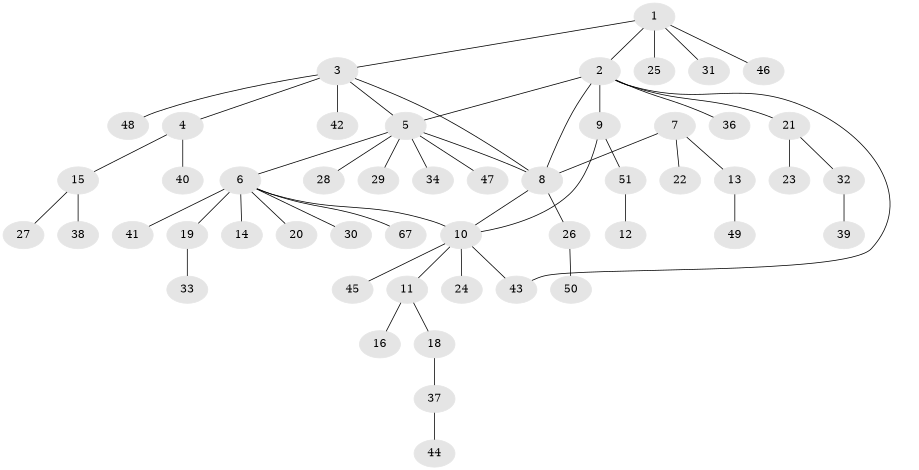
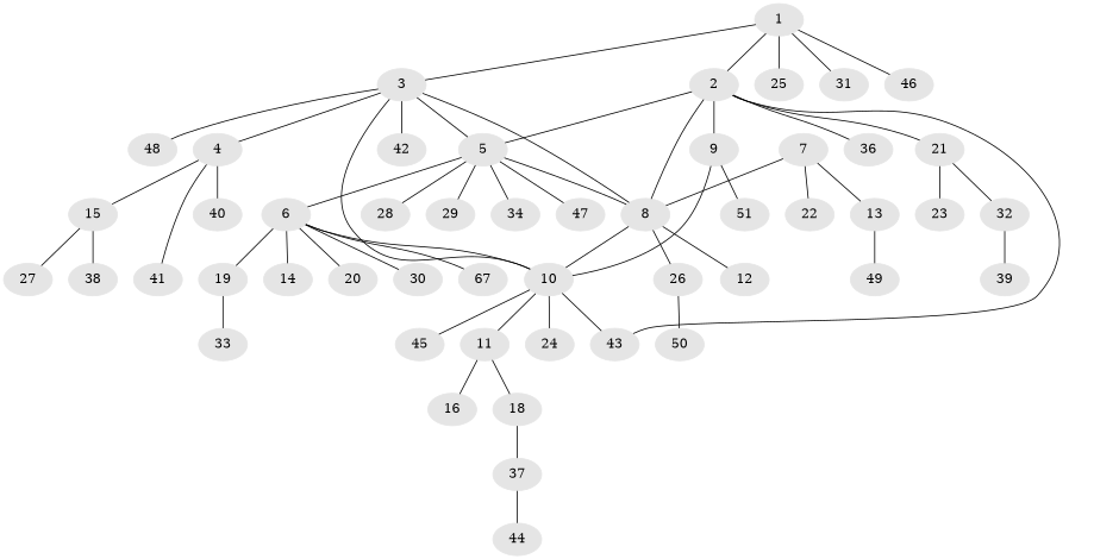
  graph {
    node [color=gray90 style=filled]
    1
    2
    3
    25
    31
    46
    5
    8
    9
    21
    36
    43
    4
    10
    42
    48
    6
    28
    29
    34
    47
    12
    26
    51
    23
    32
    15
    40
    11
    24
    45
    27
    38
    14
    n35 [label=67]
    19
    20
    30
    41
    33
    7
    13
    22
    49
    50
    16
    18
    37
    44
    39
    1 -- 2
    1 -- 3
    1 -- 25
    1 -- 31
    1 -- 46
    2 -- 5
    2 -- 8
    2 -- 9
    2 -- 21
    2 -- 36
    2 -- 43
    3 -- 5
    3 -- 8
    3 -- 4
+   3 -- 10
    3 -- 42
    3 -- 48
    5 -- 8
    5 -- 6
    5 -- 28
    5 -- 29
    5 -- 34
    5 -- 47
    8 -- 10
-   51 -- 12
+   8 -- 12
    8 -- 26
    9 -- 10
    9 -- 51
    21 -- 23
    21 -- 32
    4 -- 15
    4 -- 40
    10 -- 43
    10 -- 11
    10 -- 24
    10 -- 45
    6 -- 10
    6 -- 14
    6 -- n35
    6 -- 19
    6 -- 20
    6 -- 30
-   6 -- 41
+   4 -- 41
    26 -- 50
    32 -- 39
    15 -- 27
    15 -- 38
    11 -- 16
    11 -- 18
    19 -- 33
    7 -- 8
    7 -- 13
    7 -- 22
    13 -- 49
    18 -- 37
    37 -- 44
  }
